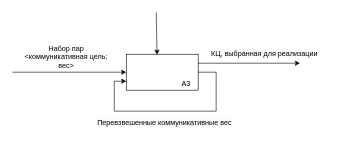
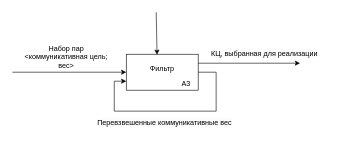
  <mxCell id="0" />
  <mxCell id="1" parent="0" />
  <mxCell id="2" value="" style="rounded=0;whiteSpace=wrap;html=1;" parent="1" vertex="1"><mxGeometry x="210" y="90" width="120" height="60" as="geometry" /></mxCell>
+ <mxCell id="3" value="Фильтр" style="text;html=1;align=center;verticalAlign=middle;whiteSpace=wrap;rounded=0;" parent="1" vertex="1"><mxGeometry x="240" y="100" width="60" height="30" as="geometry" /></mxCell>
  <mxCell id="4" value="А3" style="text;html=1;align=center;verticalAlign=middle;whiteSpace=wrap;rounded=0;" parent="1" vertex="1"><mxGeometry x="280" y="130" width="60" height="20" as="geometry" /></mxCell>
  <mxCell id="5" value="" style="endArrow=classic;html=1;rounded=0;entryX=0;entryY=0.5;entryDx=0;entryDy=0;" parent="1" target="2" edge="1"><mxGeometry width="50" height="50" relative="1" as="geometry"><mxPoint x="20" y="120" as="sourcePoint" /><mxPoint x="330" y="100" as="targetPoint" /></mxGeometry></mxCell>
  <mxCell id="6" value="Набор пар &amp;lt;коммуникативная цель; вес&amp;gt;" style="text;html=1;align=center;verticalAlign=middle;whiteSpace=wrap;rounded=0;" parent="1" vertex="1"><mxGeometry x="30" y="80" width="160" height="30" as="geometry" /></mxCell>
  <mxCell id="7" value="" style="endArrow=classic;html=1;rounded=0;entryX=0.428;entryY=0.015;entryDx=0;entryDy=0;entryPerimeter=0;" parent="1" target="2" edge="1"><mxGeometry width="50" height="50" relative="1" as="geometry"><mxPoint x="260" y="20" as="sourcePoint" /><mxPoint x="330" y="100" as="targetPoint" /></mxGeometry></mxCell>
  <mxCell id="8" value="" style="endArrow=classic;html=1;rounded=0;exitX=1;exitY=0.25;exitDx=0;exitDy=0;" parent="1" source="2" edge="1"><mxGeometry width="50" height="50" relative="1" as="geometry"><mxPoint x="360" y="120" as="sourcePoint" /><mxPoint x="500" y="105" as="targetPoint" /></mxGeometry></mxCell>
  <mxCell id="9" value="" style="endArrow=classic;html=1;rounded=0;exitX=1;exitY=0.5;exitDx=0;exitDy=0;entryX=0;entryY=0.75;entryDx=0;entryDy=0;" edge="1" parent="1"><mxGeometry width="50" height="50" relative="1" as="geometry"><mxPoint x="330" y="120" as="sourcePoint" /><mxPoint x="210" y="135" as="targetPoint" /><Array as="points"><mxPoint x="360" y="120" /><mxPoint x="360" y="185" /><mxPoint x="190" y="185" /><mxPoint x="190" y="135" /></Array></mxGeometry></mxCell>
  <mxCell id="10" value="&lt;span style=&quot;color: rgb(0, 0, 0); font-family: Helvetica; font-size: 12px; font-style: normal; font-variant-ligatures: normal; font-variant-caps: normal; font-weight: 400; letter-spacing: normal; orphans: 2; text-align: center; text-indent: 0px; text-transform: none; widows: 2; word-spacing: 0px; -webkit-text-stroke-width: 0px; white-space: normal; background-color: rgb(251, 251, 251); text-decoration-thickness: initial; text-decoration-style: initial; text-decoration-color: initial; display: inline !important; float: none;&quot;&gt;Перевзвешенные коммуникативные вес&lt;/span&gt;" style="text;whiteSpace=wrap;html=1;" vertex="1" parent="1"><mxGeometry x="160" y="190" width="270" height="40" as="geometry" /></mxCell>
  <mxCell id="11" value="&lt;span style=&quot;color: rgb(0, 0, 0); font-family: Helvetica; font-size: 12px; font-style: normal; font-variant-ligatures: normal; font-variant-caps: normal; font-weight: 400; letter-spacing: normal; orphans: 2; text-align: center; text-indent: 0px; text-transform: none; widows: 2; word-spacing: 0px; -webkit-text-stroke-width: 0px; white-space: normal; background-color: rgb(251, 251, 251); text-decoration-thickness: initial; text-decoration-style: initial; text-decoration-color: initial; display: inline !important; float: none;&quot;&gt;КЦ, выбранная для реализации&lt;/span&gt;" style="text;whiteSpace=wrap;html=1;" vertex="1" parent="1"><mxGeometry x="350" y="75" width="210" height="40" as="geometry" /></mxCell>
